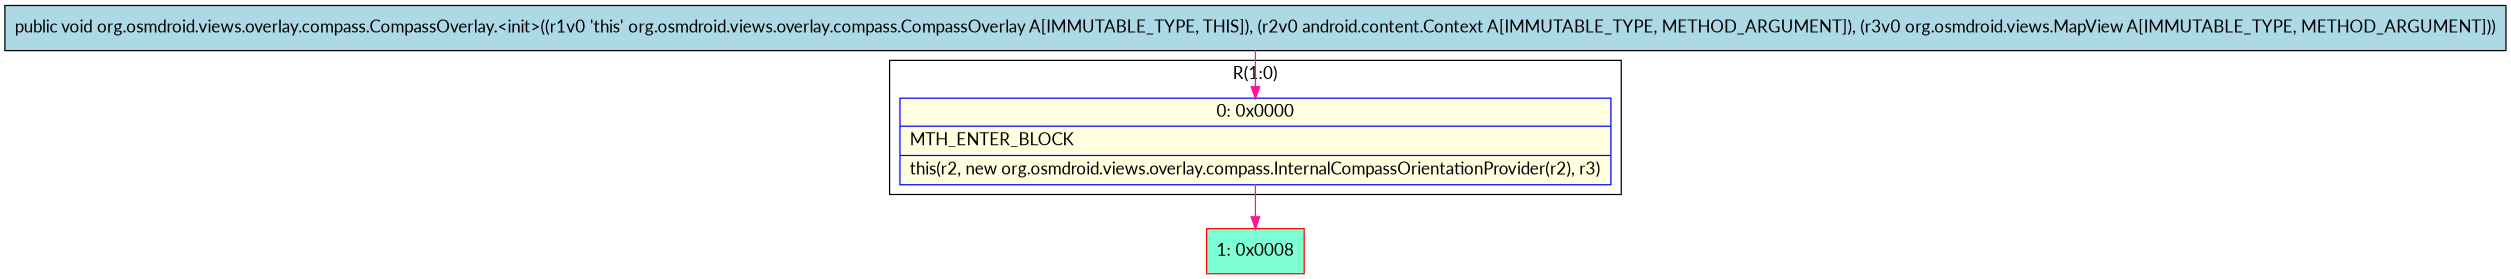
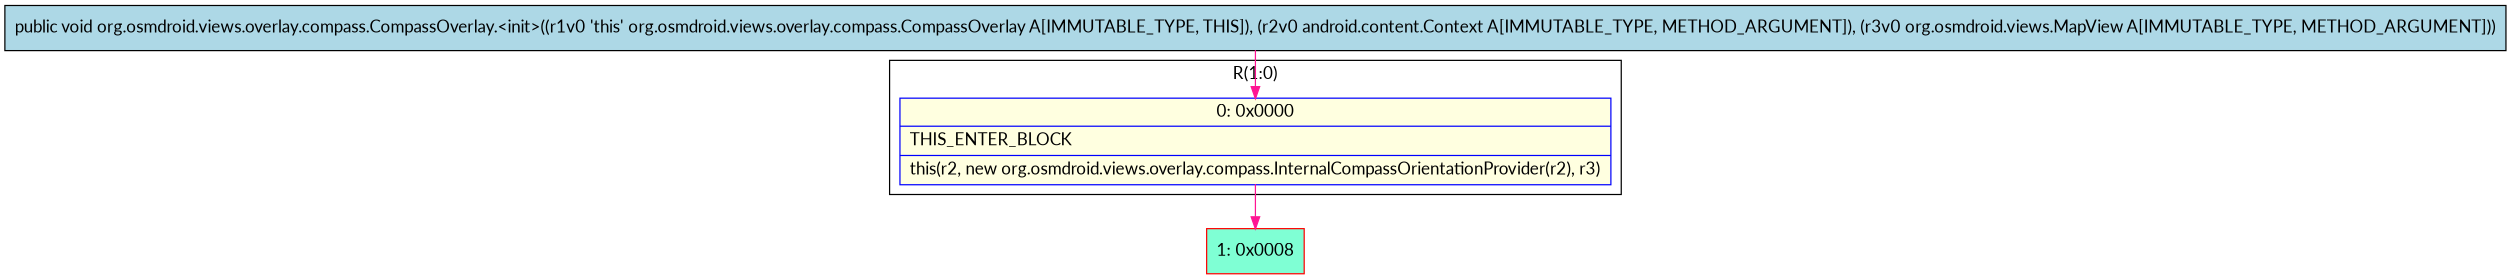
  digraph {
    fontname=Lato
    node [shape=record style=filled fontname=Lato]
    edge [color=deeppink fontname=Lato]
-   n1 [color=blue label="{0\:\ 0x0000|MTH_ENTER_BLOCK\l|this(r2, new org.osmdroid.views.overlay.compass.InternalCompassOrientationProvider(r2), r3)\l}" fillcolor=lightyellow]
+   n1 [color=blue label="{0\:\ 0x0000|THIS_ENTER_BLOCK\l|this(r2, new org.osmdroid.views.overlay.compass.InternalCompassOrientationProvider(r2), r3)\l}" fillcolor=lightyellow]
    n2 [color=red label="{1\:\ 0x0008}" fillcolor=aquamarine]
    n3 [label="{public void org.osmdroid.views.overlay.compass.CompassOverlay.\<init\>((r1v0 'this' org.osmdroid.views.overlay.compass.CompassOverlay A[IMMUTABLE_TYPE, THIS]), (r2v0 android.content.Context A[IMMUTABLE_TYPE, METHOD_ARGUMENT]), (r3v0 org.osmdroid.views.MapView A[IMMUTABLE_TYPE, METHOD_ARGUMENT])) }" fillcolor=lightblue]
    subgraph cluster_1 {
      label="R(1:0)"
      n1
    }
    n1 -> n2
    n3 -> n1
  }
